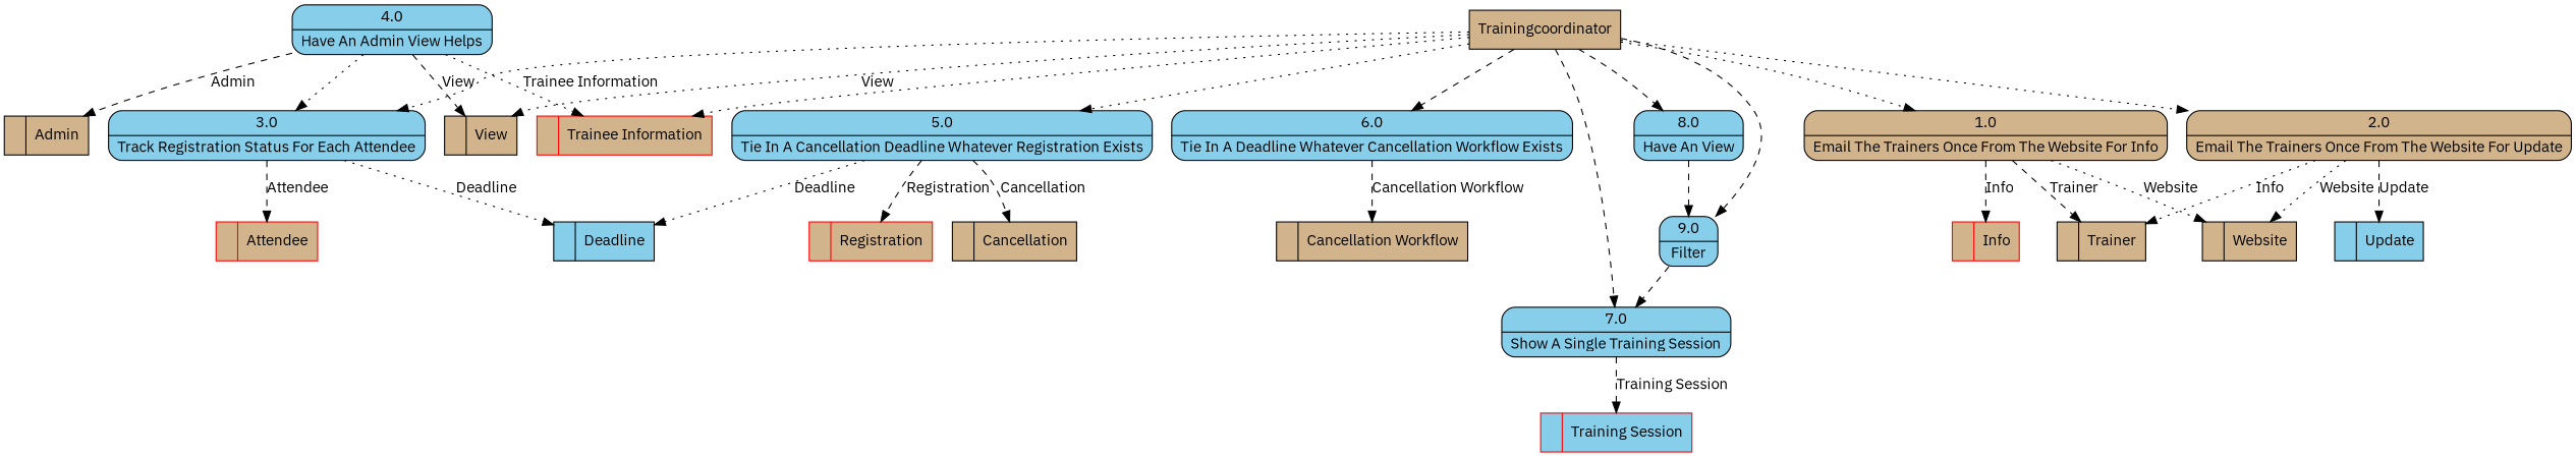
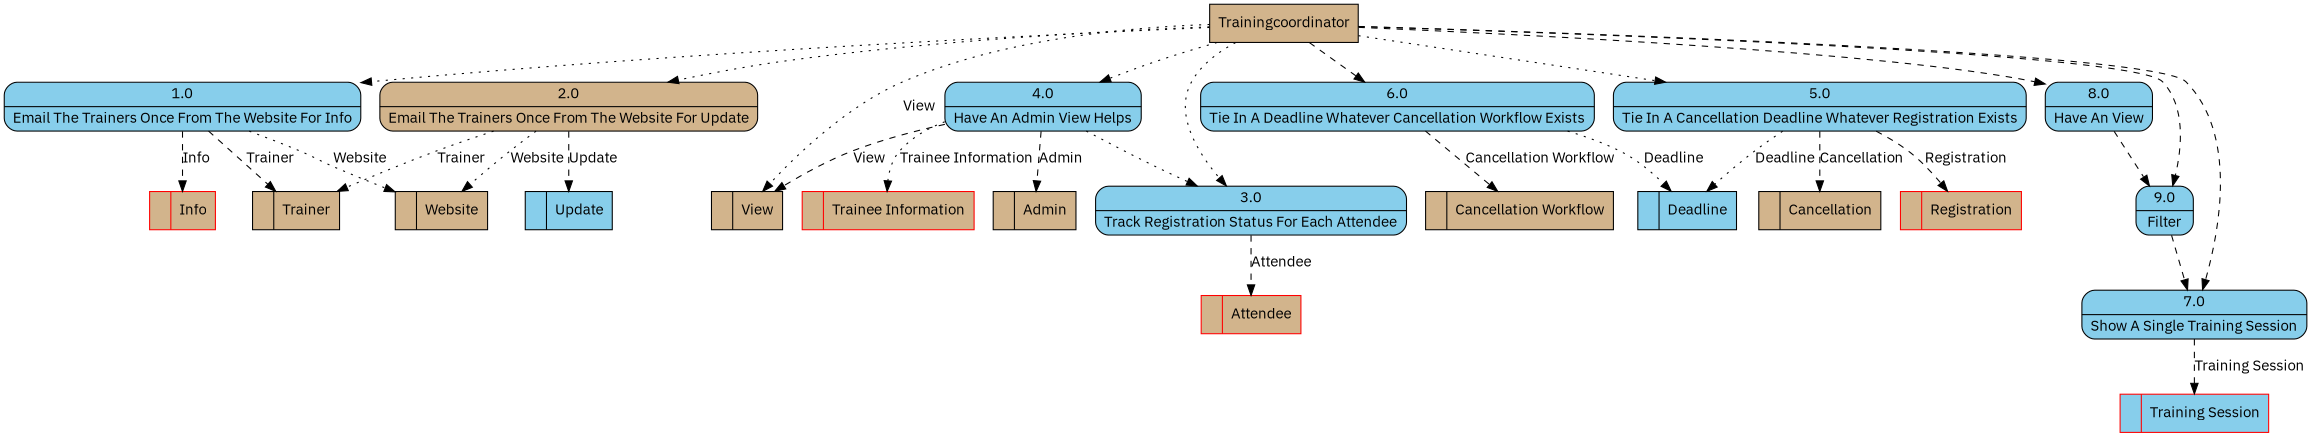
  digraph {
    fontname="IBM Plex Sans"
    node [fillcolor=tan fontname="IBM Plex Sans" shape=record style=filled]
    edge [fontname="IBM Plex Sans" style=dashed]
    n1 [label="<f0>  |<f1> Trainer "]
    n2 [label="<f0>  |<f1> Website "]
    n3 [color=red label="<f0>  |<f1> Info "]
    n4 [fillcolor=skyblue label="<f0>  |<f1> Update "]
    n5 [color=red label="<f0>  |<f1> Attendee "]
    n6 [fillcolor=skyblue label="<f0>  |<f1> Deadline "]
    n7 [label="<f0>  |<f1> Cancellation Workflow "]
    n8 [color=red label="<f0>  |<f1> Registration "]
    n9 [color=red label="<f0>  |<f1> Trainee Information "]
    n10 [label="<f0>  |<f1> View "]
    n11 [color=red fillcolor=skyblue label="<f0>  |<f1> Training Session "]
    n12 [label="<f0>  |<f1> Admin "]
    n13 [label="<f0>  |<f1> Cancellation "]
    n14 [label=Trainingcoordinator shape=box]
-   n15 [label="{<f0> 1.0|<f1> Email The Trainers Once From The Website For Info }" shape=Mrecord]
+   n15 [fillcolor=skyblue label="{<f0> 1.0|<f1> Email The Trainers Once From The Website For Info }" shape=Mrecord]
    n16 [label="{<f0> 2.0|<f1> Email The Trainers Once From The Website For Update }" shape=Mrecord]
    n17 [fillcolor=skyblue label="{<f0> 3.0|<f1> Track Registration Status For Each Attendee }" shape=Mrecord]
    n18 [fillcolor=skyblue label="{<f0> 4.0|<f1> Have An Admin View Helps }" shape=Mrecord]
    n19 [fillcolor=skyblue label="{<f0> 5.0|<f1> Tie In A Cancellation Deadline Whatever Registration Exists }" shape=Mrecord]
    n20 [fillcolor=skyblue label="{<f0> 6.0|<f1> Tie In A Deadline Whatever Cancellation Workflow Exists }" shape=Mrecord]
    n21 [fillcolor=skyblue label="{<f0> 7.0|<f1> Show A Single Training Session }" shape=Mrecord]
    n22 [fillcolor=skyblue label="{<f0> 8.0|<f1> Have An View }" shape=Mrecord]
    n23 [fillcolor=skyblue label="{<f0> 9.0|<f1> Filter }" shape=Mrecord]
    n14 -> n10 [label=View style=dotted]
    n14 -> n15 [style=dotted]
    n14 -> n16 [style=dotted]
    n14 -> n17 [style=dotted]
-   n14 -> n9 [style=dotted]
+   n14 -> n18 [style=dotted]
    n14 -> n19 [style=dotted]
    n14 -> n20
    n14 -> n21
    n14 -> n22
    n14 -> n23
    n15 -> n1 [label=Trainer]
    n15 -> n2 [label=Website style=dotted]
    n15 -> n3 [label=Info]
-   n16 -> n1 [label=Info style=dotted]
+   n16 -> n1 [label=Trainer style=dotted]
    n16 -> n2 [label=Website style=dotted]
    n16 -> n4 [label=Update]
    n17 -> n5 [label=Attendee]
    n18 -> n9 [label="Trainee Information" style=dotted]
    n18 -> n10 [label=View]
    n18 -> n12 [label=Admin]
    n18 -> n17 [style=dotted]
    n19 -> n6 [label=Deadline style=dotted]
    n19 -> n8 [label=Registration]
    n19 -> n13 [label=Cancellation]
-   n17 -> n6 [label=Deadline style=dotted]
+   n20 -> n6 [label=Deadline style=dotted]
    n20 -> n7 [label="Cancellation Workflow"]
    n21 -> n11 [label="Training Session"]
    n22 -> n23
    n23 -> n21
  }
